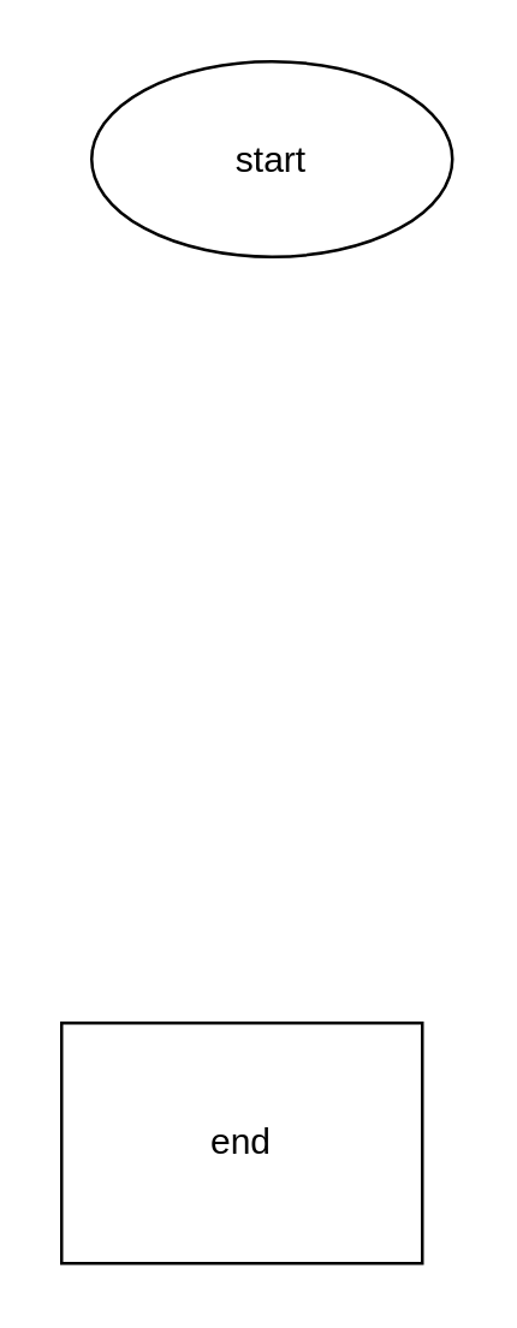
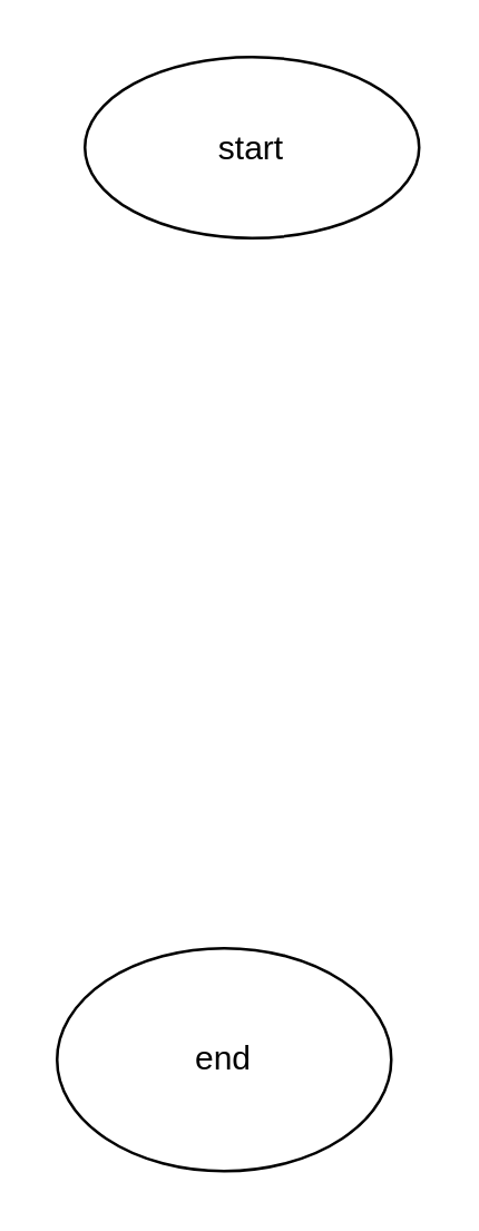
  <mxCell id="0" />
  <mxCell id="1" parent="0" />
  <mxCell id="2" value="start" style="ellipse;whiteSpace=wrap;html=1;" vertex="1" parent="1"><mxGeometry x="30" y="20" width="120" height="65" as="geometry" /></mxCell>
- <mxCell id="3" value="end" style="whiteSpace=wrap;html=1;rounded=0;" vertex="1" parent="1"><mxGeometry x="20" y="340" width="120" height="80" as="geometry" /></mxCell>
+ <mxCell id="3" value="end" style="ellipse;whiteSpace=wrap;html=1;" vertex="1" parent="1"><mxGeometry x="20" y="340" width="120" height="80" as="geometry" /></mxCell>
